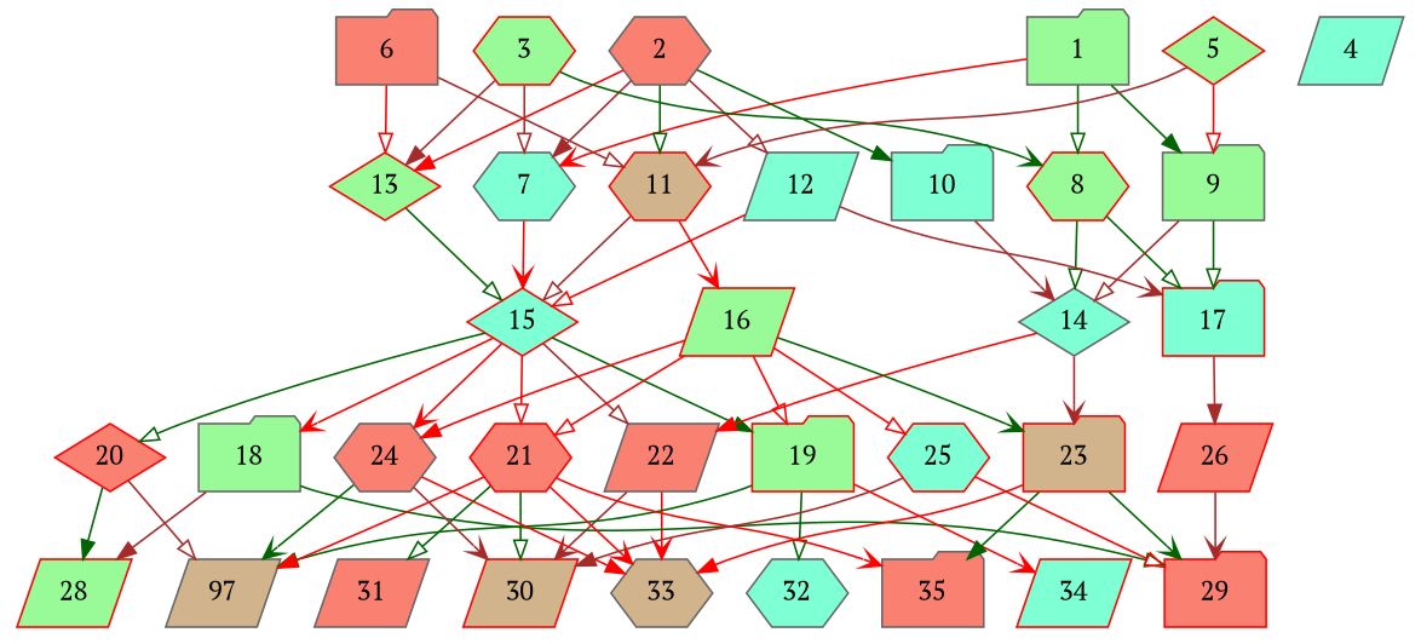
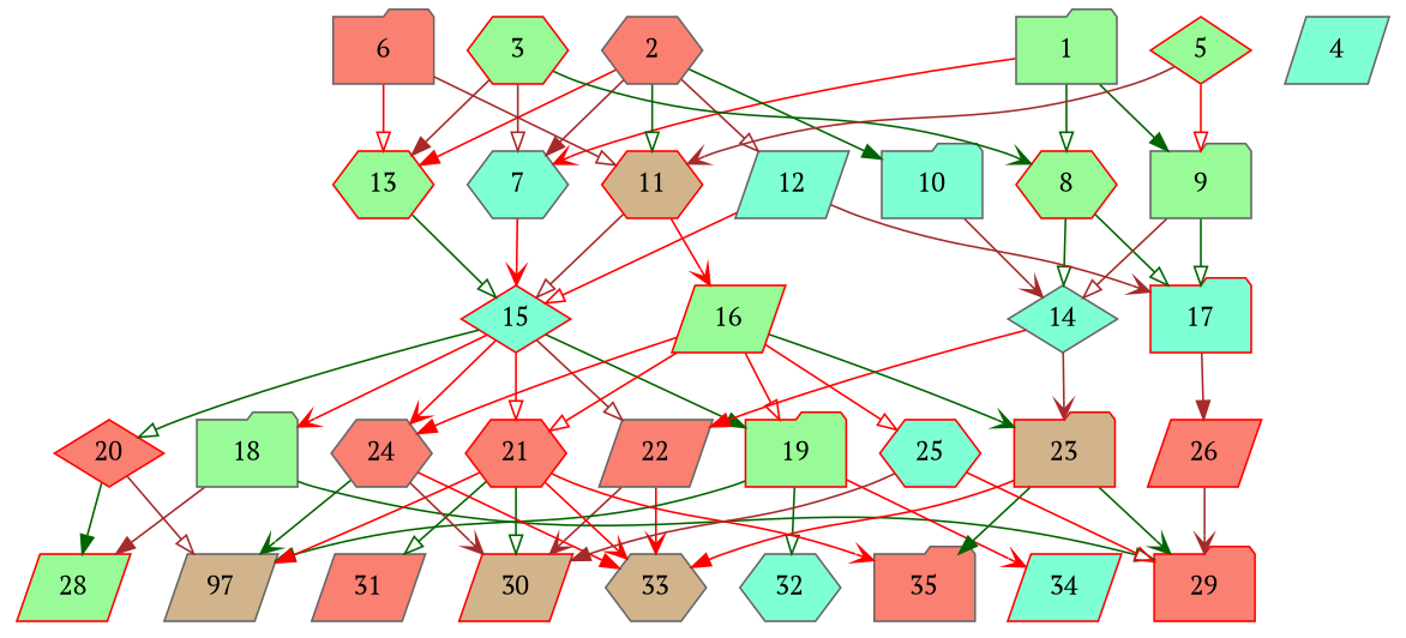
  digraph {
    fontname="PT Serif"
    node [alpha=0.19 color=red fillcolor=palegreen fontname="PT Serif" shape=hexagon style=filled]
    edge [arrowhead=onormal color=red fontname="PT Serif"]
    1 [alpha=0.14 color=gray40 expect_size=39286784 shape=folder]
    7 [alpha=0.01 color=gray40 expect_size=51164160 fillcolor=aquamarine]
    8 [alpha=0.15 expect_size=37806080]
    9 [alpha=0.02 color=gray40 expect_size=36196352 shape=folder]
    15 [alpha=0.14 expect_size=39741440 fillcolor=aquamarine shape=diamond]
    14 [alpha=0.12 color=gray40 expect_size=31087616 fillcolor=aquamarine shape=diamond]
    17 [alpha=0.16 expect_size=49560576 fillcolor=aquamarine shape=folder]
    22 [alpha=0.08 color=gray40 expect_size=30230528 fillcolor=salmon shape=parallelogram]
    18 [alpha=0.01 color=gray40 expect_size=50965504 shape=folder]
    19 [alpha=0.07 expect_size=38180864 shape=folder]
    20 [alpha=0.16 expect_size=42484736 fillcolor=salmon shape=diamond]
    21 [expect_size=34342912 fillcolor=salmon]
    24 [alpha=0.03 color=gray40 expect_size=24809472 fillcolor=salmon]
    23 [alpha=0.20 expect_size=29000704 fillcolor=tan shape=folder]
    26 [alpha=0.09 expect_size=39759872 fillcolor=salmon shape=parallelogram]
    2 [alpha=0.08 color=gray40 expect_size=20265984 fillcolor=salmon]
    10 [alpha=0.17 color=gray40 expect_size=7916544 fillcolor=aquamarine shape=folder]
    11 [alpha=0.18 expect_size=42300416 fillcolor=tan]
    12 [color=gray40 expect_size=28747776 fillcolor=aquamarine shape=parallelogram]
-   13 [alpha=0.18 expect_size=47334400 shape=diamond]
+   13 [alpha=0.18 expect_size=47334400]
    16 [expect_size=9917440 shape=parallelogram]
    25 [alpha=0.13 expect_size=5706752 fillcolor=aquamarine]
    3 [alpha=0.13 expect_size=9535488]
    4 [alpha=0.04 color=gray40 expect_size=34082816 fillcolor=aquamarine shape=parallelogram]
    5 [alpha=0.07 expect_size=19364864 shape=diamond]
    6 [alpha=0.17 color=gray40 expect_size=22396928 fillcolor=salmon shape=folder]
    30 [alpha=0.03 expect_size=46046208 fillcolor=tan shape=parallelogram]
    33 [alpha=0.01 color=gray40 expect_size=7191552 fillcolor=tan]
    29 [expect_size=28718080 fillcolor=salmon shape=folder]
    28 [alpha=0.16 expect_size=25997312 shape=parallelogram]
    n31 [alpha=0.06 color=gray40 expect_size=36540416 fillcolor=tan label=97 shape=parallelogram]
    32 [alpha=0.13 color=gray40 expect_size=34341888 fillcolor=aquamarine]
    34 [expect_size=6598656 fillcolor=aquamarine shape=parallelogram]
    35 [alpha=0.13 color=gray40 expect_size=14220288 fillcolor=salmon shape=folder]
    31 [alpha=0.03 color=gray40 expect_size=36573184 fillcolor=salmon shape=parallelogram]
    1 -> 7 [arrowhead=vee]
    1 -> 8 [color=darkgreen]
    1 -> 9 [arrowhead=normal color=darkgreen]
    7 -> 15 [arrowhead=vee]
    8 -> 14 [color=darkgreen]
    8 -> 17 [color=darkgreen]
    9 -> 14 [color=brown]
    9 -> 17 [color=darkgreen]
    15 -> 22 [color=brown]
    15 -> 18 [arrowhead=vee]
    15 -> 19 [arrowhead=normal color=darkgreen]
    15 -> 20 [color=darkgreen]
    15 -> 21
    15 -> 24 [arrowhead=vee]
    14 -> 22 [arrowhead=normal]
    14 -> 23 [arrowhead=vee color=brown]
    17 -> 26 [arrowhead=normal color=brown]
    22 -> 30 [arrowhead=vee color=brown]
    22 -> 33 [arrowhead=vee]
    18 -> 29 [color=darkgreen]
    18 -> 28 [arrowhead=normal color=brown]
    19 -> n31 [arrowhead=normal color=darkgreen]
    19 -> 32 [color=darkgreen]
    19 -> 34 [arrowhead=vee]
    20 -> 28 [arrowhead=normal color=darkgreen]
    20 -> n31 [color=brown]
    21 -> 30 [color=darkgreen]
    21 -> 33 [arrowhead=vee]
    21 -> n31 [arrowhead=normal]
    21 -> 35 [arrowhead=vee]
    21 -> 31 [color=darkgreen]
    24 -> 30 [arrowhead=vee color=brown]
    24 -> 33 [arrowhead=normal]
    24 -> n31 [arrowhead=vee color=darkgreen]
    23 -> 33 [arrowhead=normal]
    23 -> 29 [arrowhead=vee color=darkgreen]
    23 -> 35 [arrowhead=normal color=darkgreen]
    26 -> 29 [arrowhead=vee color=brown]
    2 -> 7 [arrowhead=normal color=brown]
    2 -> 10 [arrowhead=normal color=darkgreen]
    2 -> 11 [color=darkgreen]
    2 -> 12 [color=brown]
    2 -> 13 [arrowhead=normal]
    10 -> 14 [arrowhead=vee color=brown]
    11 -> 15 [color=brown]
    11 -> 16 [arrowhead=vee]
    12 -> 15
    12 -> 17 [arrowhead=vee color=brown]
    13 -> 15 [color=darkgreen]
    16 -> 19
    16 -> 21
    16 -> 24 [arrowhead=normal]
    16 -> 23 [arrowhead=vee color=darkgreen]
    16 -> 25
    25 -> 30 [arrowhead=normal color=brown]
    25 -> 29
    3 -> 7 [color=brown]
    3 -> 8 [arrowhead=vee color=darkgreen]
    3 -> 13 [arrowhead=normal color=brown]
    5 -> 9
    5 -> 11 [arrowhead=vee color=brown]
    6 -> 11 [color=brown]
    6 -> 13
  }
